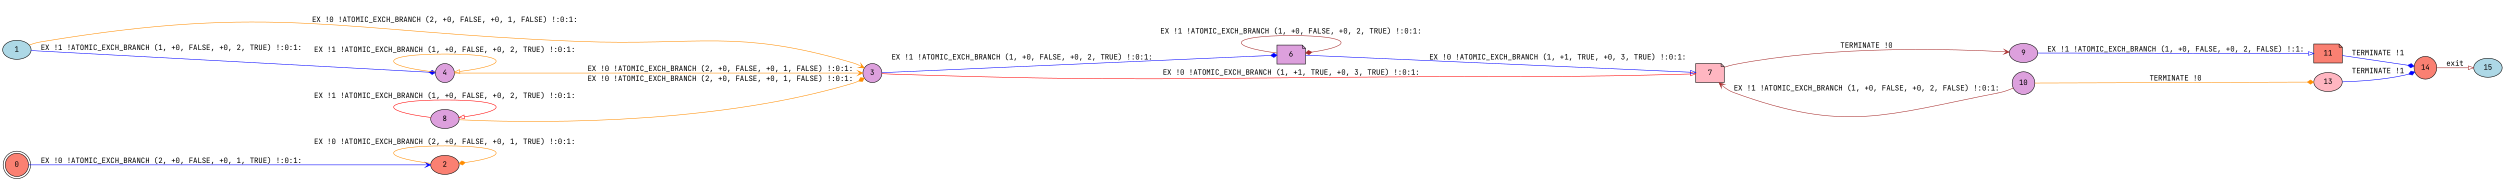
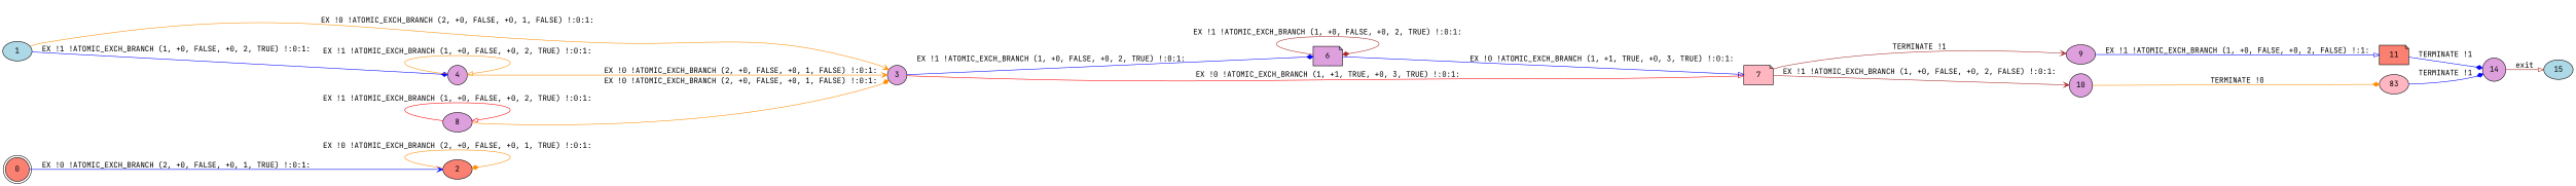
  digraph {
    fontname="JetBrains Mono"
    rankdir=LR
    node [fillcolor=plum fontname="JetBrains Mono" shape=ellipse style=filled]
    edge [arrowhead=diamond color=blue fontname="JetBrains Mono"]
    0 [fillcolor=salmon peripheries=2 shape=circle]
    2 [fillcolor=salmon]
    1 [fillcolor=lightblue]
    3 [shape=circle]
    4 [shape=circle]
    6 [shape=note]
    7 [fillcolor=lightpink shape=note]
    9
    10 [shape=circle]
    8
    11 [fillcolor=salmon shape=note]
-   13 [fillcolor=lightpink]
-   14 [fillcolor=salmon shape=circle]
+   13 [fillcolor=lightpink label=83]
+   14 [shape=circle]
    15 [fillcolor=lightblue]
    0 -> 2 [arrowhead=vee label="EX !0 !ATOMIC_EXCH_BRANCH (2, +0, FALSE, +0, 1, TRUE) !:0:1:"]
    2 -> 2 [color=darkorange label="EX !0 !ATOMIC_EXCH_BRANCH (2, +0, FALSE, +0, 1, TRUE) !:0:1:"]
    1 -> 3 [arrowhead=vee color=darkorange label="EX !0 !ATOMIC_EXCH_BRANCH (2, +0, FALSE, +0, 1, FALSE) !:0:1:"]
    1 -> 4 [label="EX !1 !ATOMIC_EXCH_BRANCH (1, +0, FALSE, +0, 2, TRUE) !:0:1:"]
    3 -> 6 [label="EX !1 !ATOMIC_EXCH_BRANCH (1, +0, FALSE, +0, 2, TRUE) !:0:1:"]
    3 -> 7 [arrowhead=onormal color=red label="EX !0 !ATOMIC_EXCH_BRANCH (1, +1, TRUE, +0, 3, TRUE) !:0:1:"]
    4 -> 3 [arrowhead=vee color=darkorange label="EX !0 !ATOMIC_EXCH_BRANCH (2, +0, FALSE, +0, 1, FALSE) !:0:1:"]
    4 -> 4 [arrowhead=onormal color=darkorange label="EX !1 !ATOMIC_EXCH_BRANCH (1, +0, FALSE, +0, 2, TRUE) !:0:1:"]
    6 -> 6 [color=brown label="EX !1 !ATOMIC_EXCH_BRANCH (1, +0, FALSE, +0, 2, TRUE) !:0:1:"]
    6 -> 7 [arrowhead=onormal label="EX !0 !ATOMIC_EXCH_BRANCH (1, +1, TRUE, +0, 3, TRUE) !:0:1:"]
-   7 -> 9 [arrowhead=vee color=brown label="TERMINATE !0"]
-   10 -> 7 [arrowhead=vee color=brown label="EX !1 !ATOMIC_EXCH_BRANCH (1, +0, FALSE, +0, 2, FALSE) !:0:1:"]
+   7 -> 9 [arrowhead=vee color=brown label="TERMINATE !1"]
+   7 -> 10 [arrowhead=vee color=brown label="EX !1 !ATOMIC_EXCH_BRANCH (1, +0, FALSE, +0, 2, FALSE) !:0:1:"]
    9 -> 11 [arrowhead=onormal label="EX !1 !ATOMIC_EXCH_BRANCH (1, +0, FALSE, +0, 2, FALSE) !:1:"]
    10 -> 13 [color=darkorange label="TERMINATE !0"]
    8 -> 3 [color=darkorange label="EX !0 !ATOMIC_EXCH_BRANCH (2, +0, FALSE, +0, 1, FALSE) !:0:1:"]
    8 -> 8 [arrowhead=onormal color=red label="EX !1 !ATOMIC_EXCH_BRANCH (1, +0, FALSE, +0, 2, TRUE) !:0:1:"]
    11 -> 14 [label="TERMINATE !1"]
    13 -> 14 [label="TERMINATE !1"]
    14 -> 15 [arrowhead=onormal color=brown label=exit]
  }
